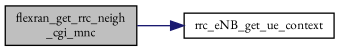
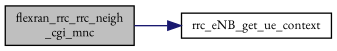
  digraph {
    rankdir=LR
    fontname="EB Garamond"
    node [color=black fontname="EB Garamond" fontsize=10 shape=record style=filled]
-   n1 [fillcolor=grey75 fontcolor=black height=0.2 label="flexran_get_rrc_neigh\l_cgi_mnc" width=0.4]
+   n1 [fillcolor=grey75 fontcolor=black height=0.2 label="flexran_rrc_rrc_neigh\l_cgi_mnc" width=0.4]
    n2 [fillcolor=white height=0.2 label=rrc_eNB_get_ue_context width=0.4]
    n1 -> n2 [color=midnightblue fontname="EB Garamond" fontsize=10 labelfontname=Helvetica labelfontsize=10 style=solid]
  }
